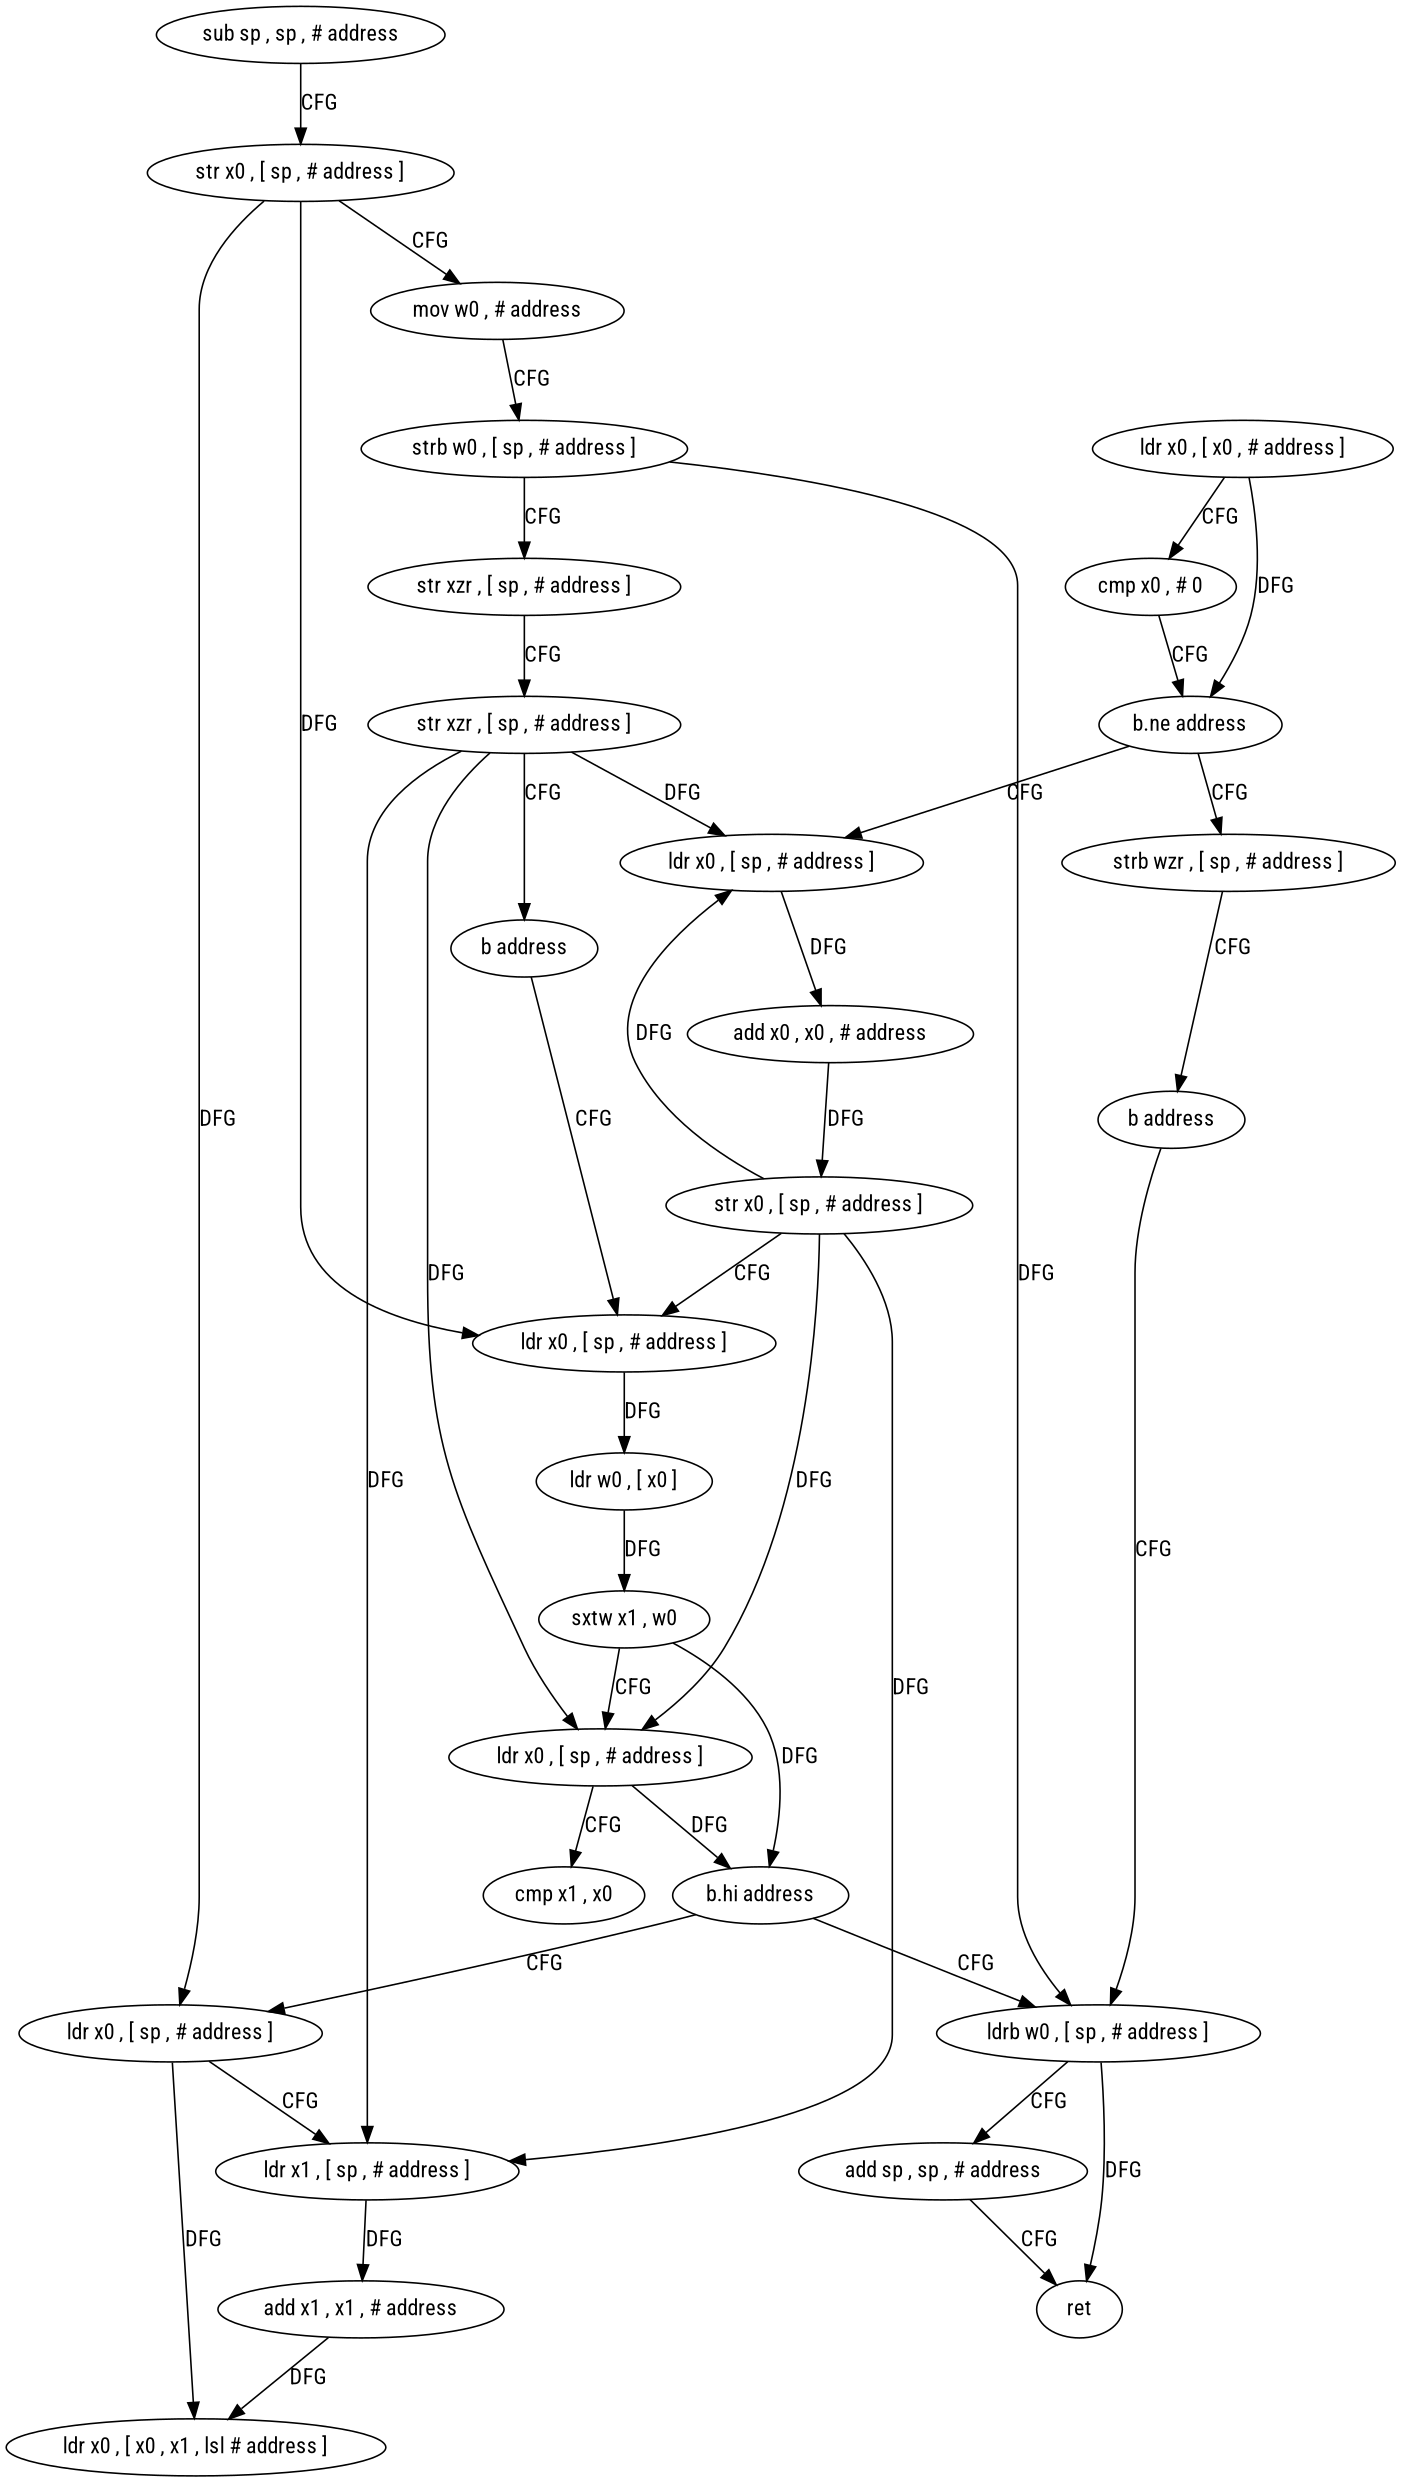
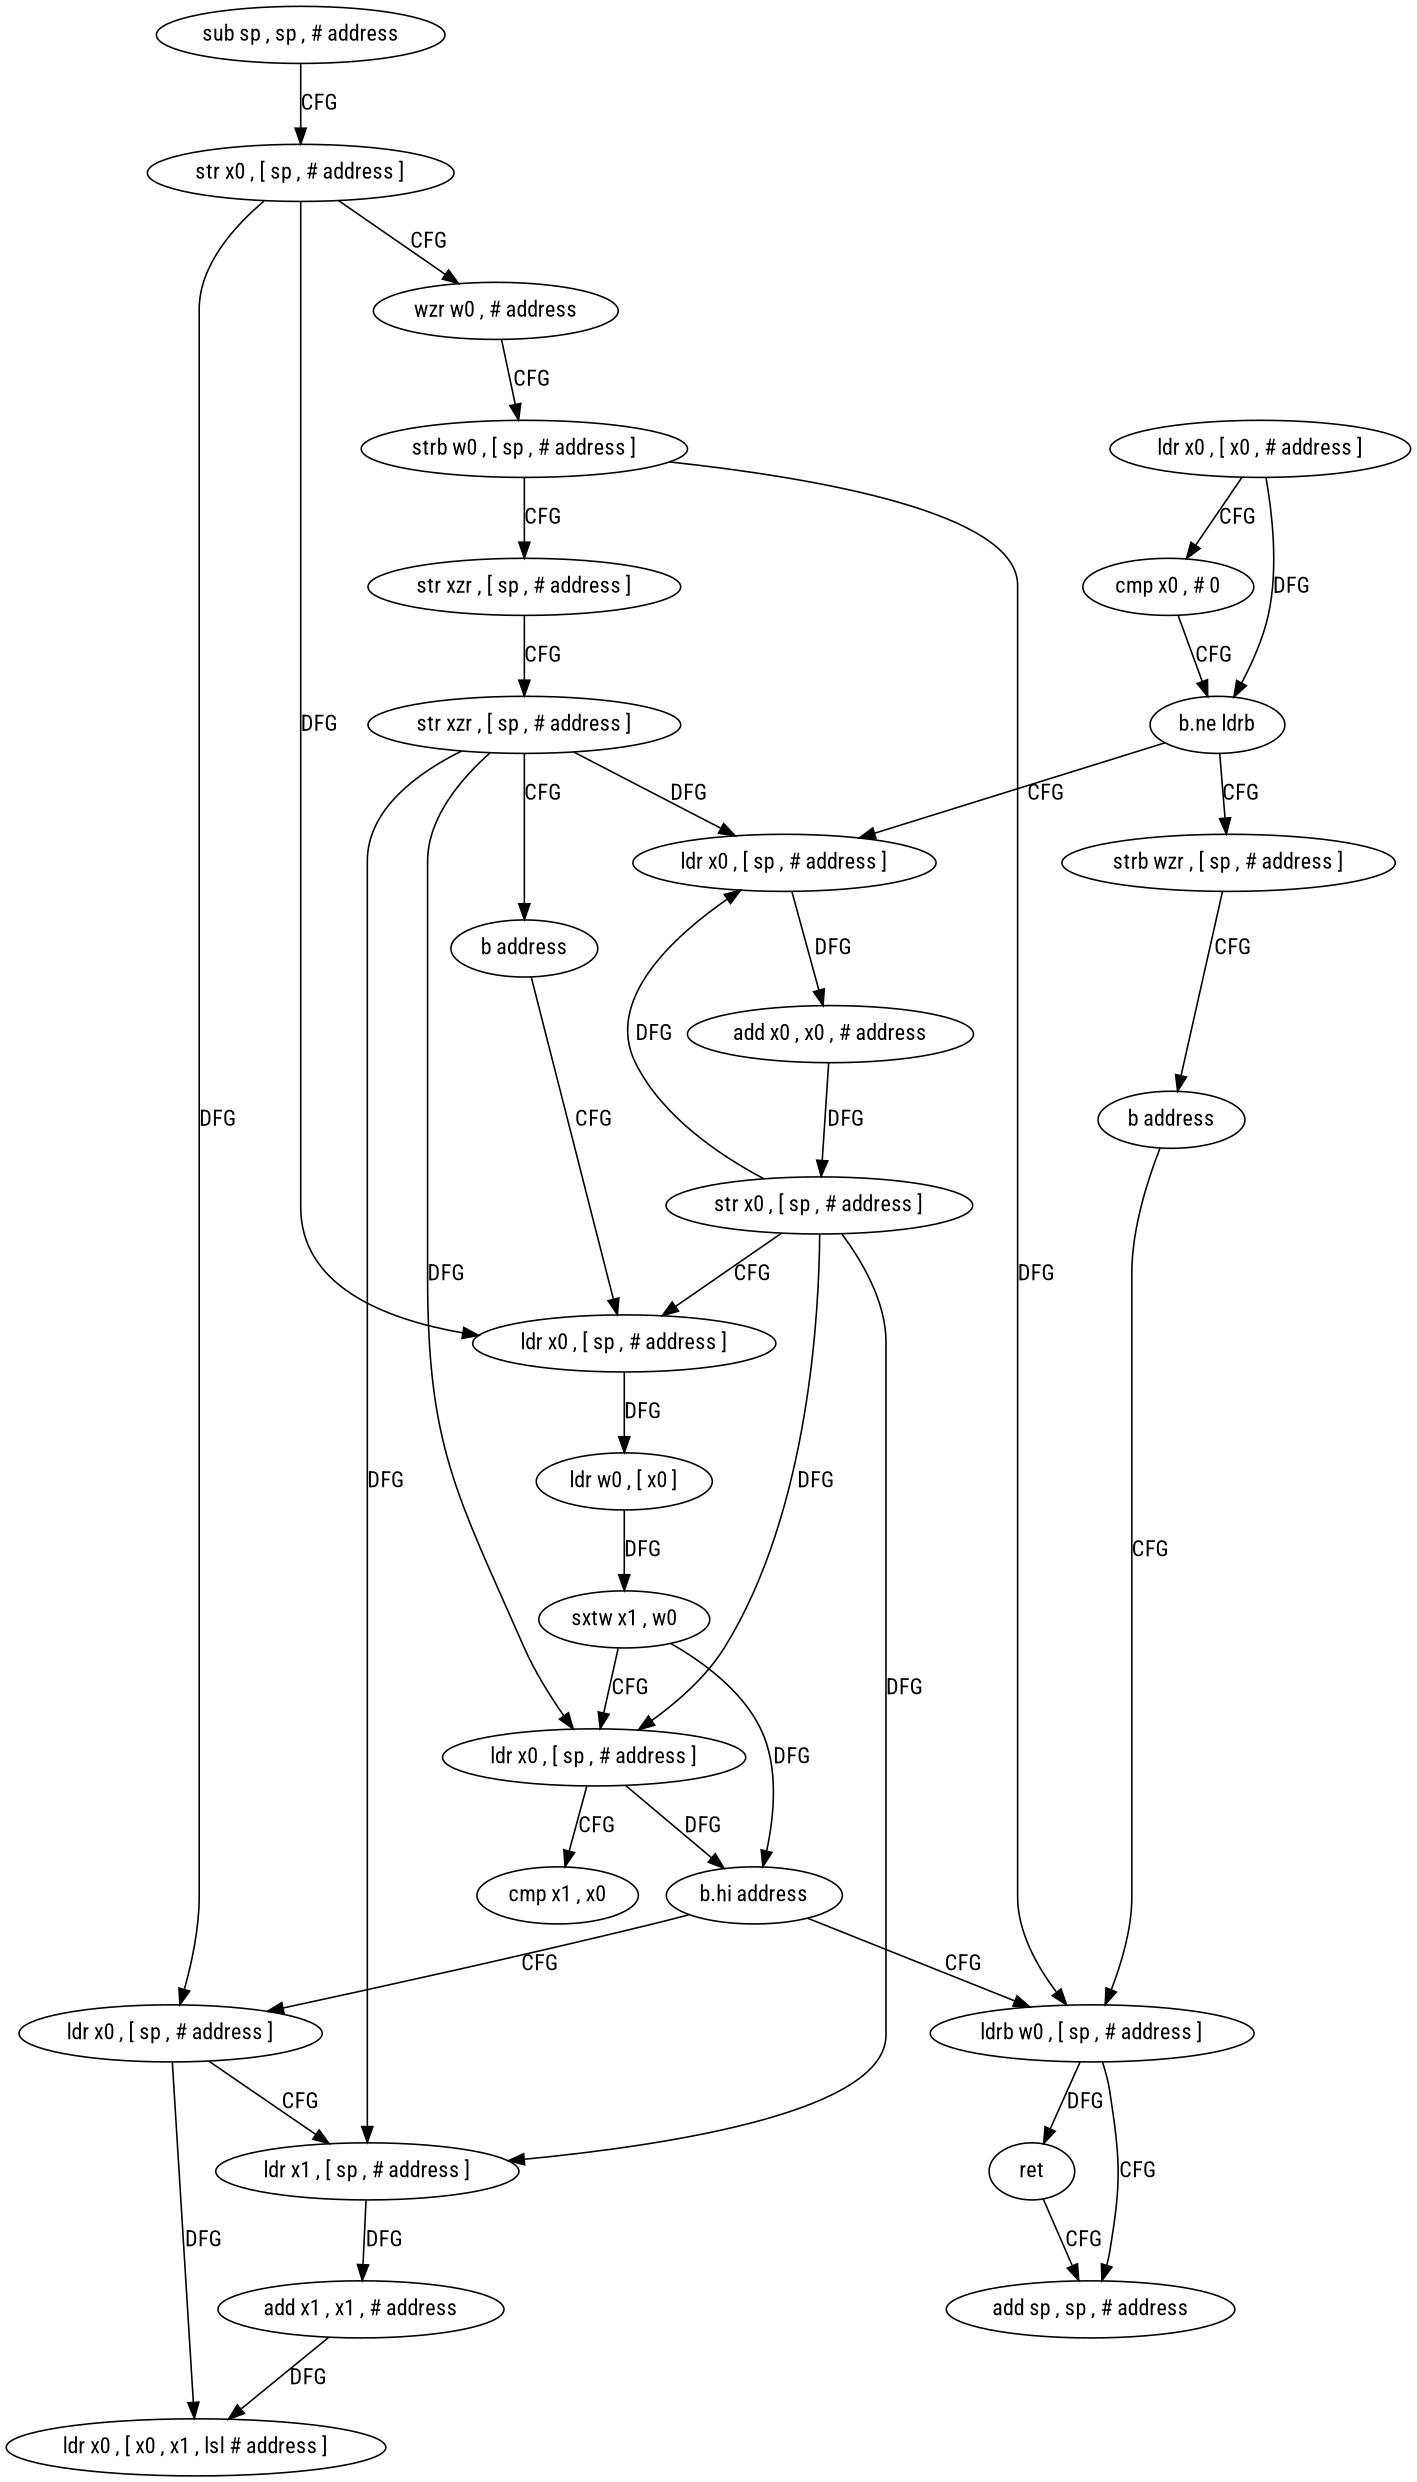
  digraph {
    fontname="Roboto Condensed"
    node [fontname="Roboto Condensed"]
    edge [fontname="Roboto Condensed"]
    n1 [label="sub sp , sp , # address"]
    n2 [label="str x0 , [ sp , # address ]"]
-   n3 [label="mov w0 , # address"]
+   n3 [label="wzr w0 , # address"]
    n4 [label="ldr x0 , [ sp , # address ]"]
    n5 [label="ldr x0 , [ sp , # address ]"]
    n6 [label="strb w0 , [ sp , # address ]"]
    n7 [label="ldr w0 , [ x0 ]"]
    n8 [label="ldr x1 , [ sp , # address ]"]
    n9 [label="ldr x0 , [ x0 , x1 , lsl # address ]"]
    n10 [label="str xzr , [ sp , # address ]"]
    n11 [label="ldrb w0 , [ sp , # address ]"]
    n12 [label="str xzr , [ sp , # address ]"]
    n13 [label="add sp , sp , # address"]
    n14 [label=ret]
    n15 [label="b address"]
    n16 [label="ldr x0 , [ sp , # address ]"]
    n17 [label="ldr x0 , [ sp , # address ]"]
    n18 [label="b.hi address"]
    n19 [label="cmp x1 , x0"]
    n20 [label="add x1 , x1 , # address"]
    n21 [label="add x0 , x0 , # address"]
    n22 [label="sxtw x1 , w0"]
    n23 [label="ldr x0 , [ x0 , # address ]"]
    n24 [label="cmp x0 , # 0"]
-   n25 [label="b.ne address"]
+   n25 [label="b.ne ldrb"]
    n26 [label="strb wzr , [ sp , # address ]"]
    n27 [label="b address"]
    n28 [label="str x0 , [ sp , # address ]"]
    n1 -> n2 [label=CFG]
    n2 -> n3 [label=CFG]
    n2 -> n4 [label=DFG]
    n2 -> n5 [label=DFG]
    n3 -> n6 [label=CFG]
    n4 -> n7 [label=DFG]
    n5 -> n8 [label=CFG]
    n5 -> n9 [label=DFG]
    n6 -> n10 [label=CFG]
    n6 -> n11 [label=DFG]
    n7 -> n22 [label=DFG]
    n8 -> n20 [label=DFG]
    n10 -> n12 [label=CFG]
    n11 -> n13 [label=CFG]
    n11 -> n14 [label=DFG]
    n12 -> n8 [label=DFG]
    n12 -> n15 [label=CFG]
    n12 -> n16 [label=DFG]
    n12 -> n17 [label=DFG]
-   n13 -> n14 [label=CFG]
+   n14 -> n13 [label=CFG]
    n15 -> n4 [label=CFG]
    n16 -> n18 [label=DFG]
    n16 -> n19 [label=CFG]
    n17 -> n21 [label=DFG]
    n18 -> n5 [label=CFG]
    n18 -> n11 [label=CFG]
    n20 -> n9 [label=DFG]
    n21 -> n28 [label=DFG]
    n22 -> n16 [label=CFG]
    n22 -> n18 [label=DFG]
    n23 -> n24 [label=CFG]
    n23 -> n25 [label=DFG]
    n24 -> n25 [label=CFG]
    n25 -> n17 [label=CFG]
    n25 -> n26 [label=CFG]
    n26 -> n27 [label=CFG]
    n27 -> n11 [label=CFG]
    n28 -> n4 [label=CFG]
    n28 -> n8 [label=DFG]
    n28 -> n16 [label=DFG]
    n28 -> n17 [label=DFG]
  }
